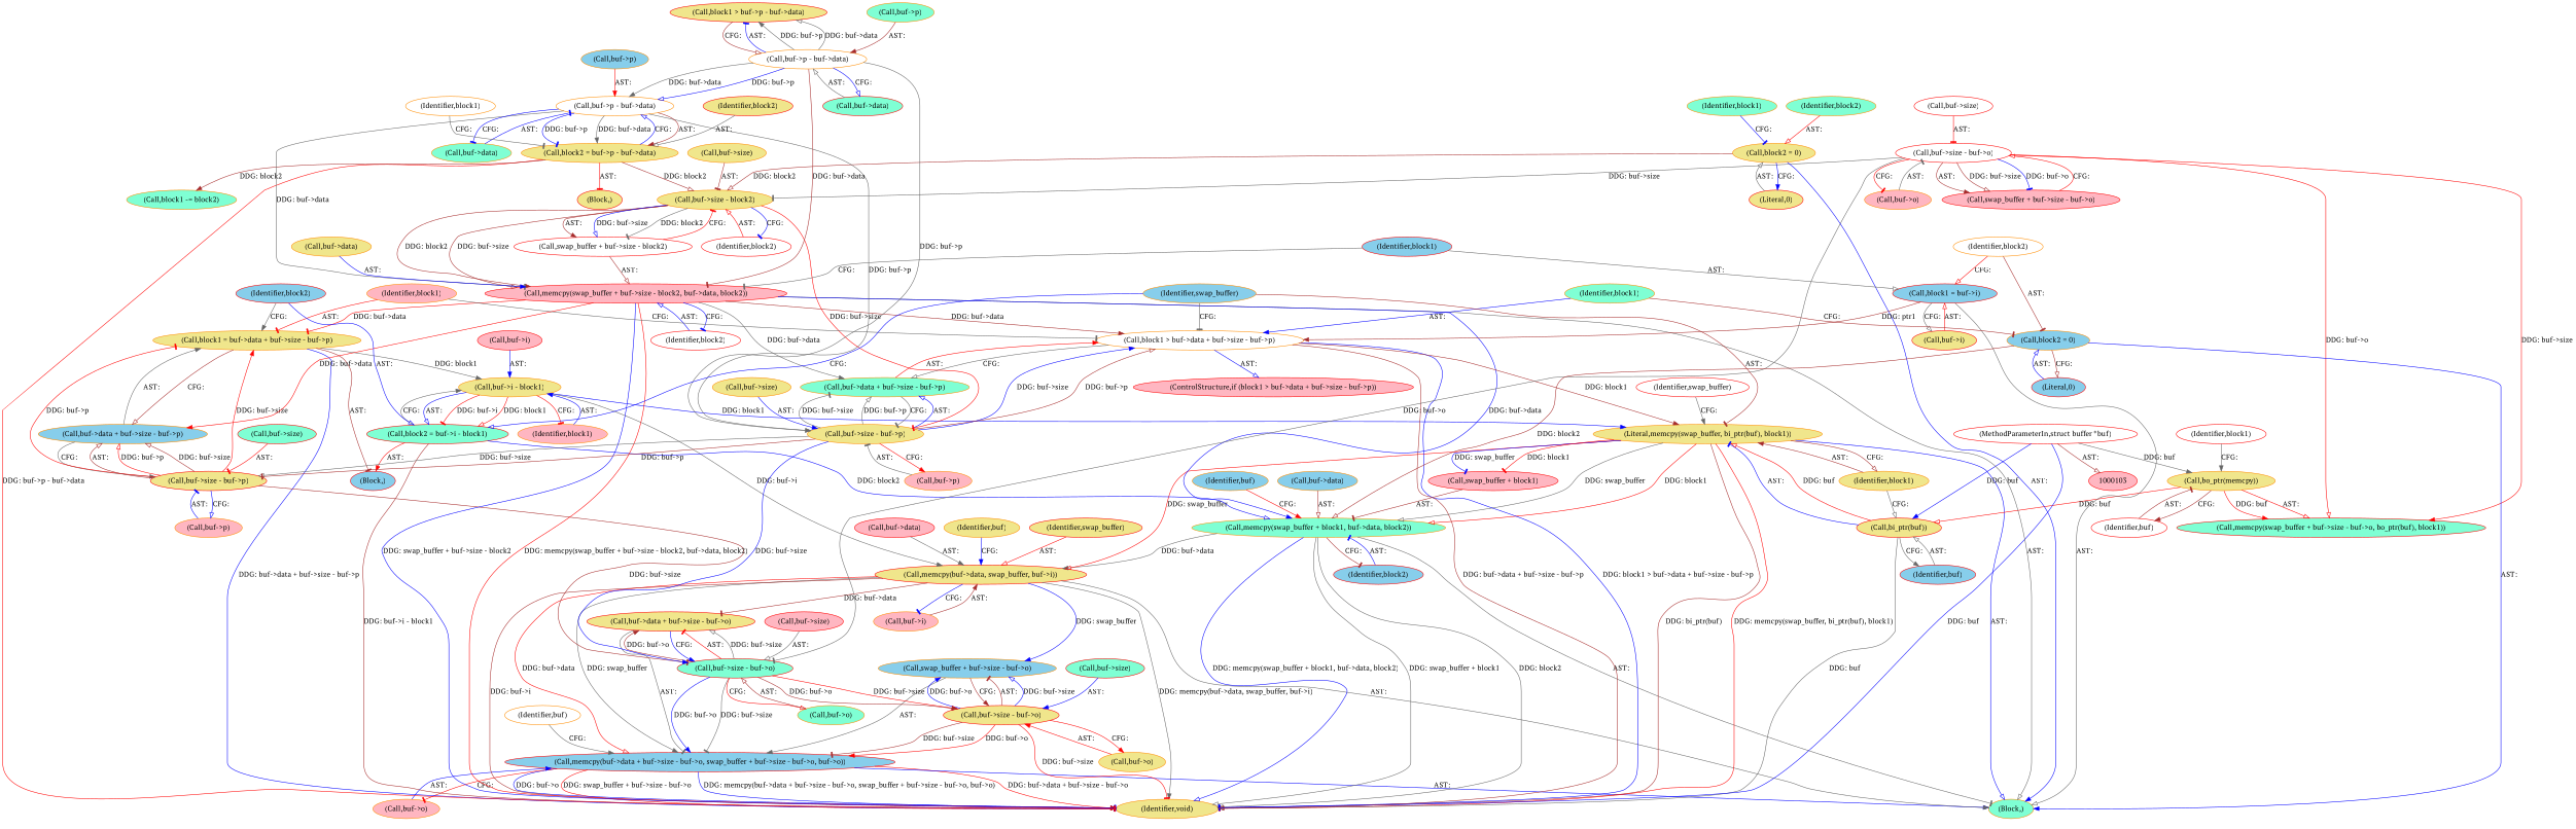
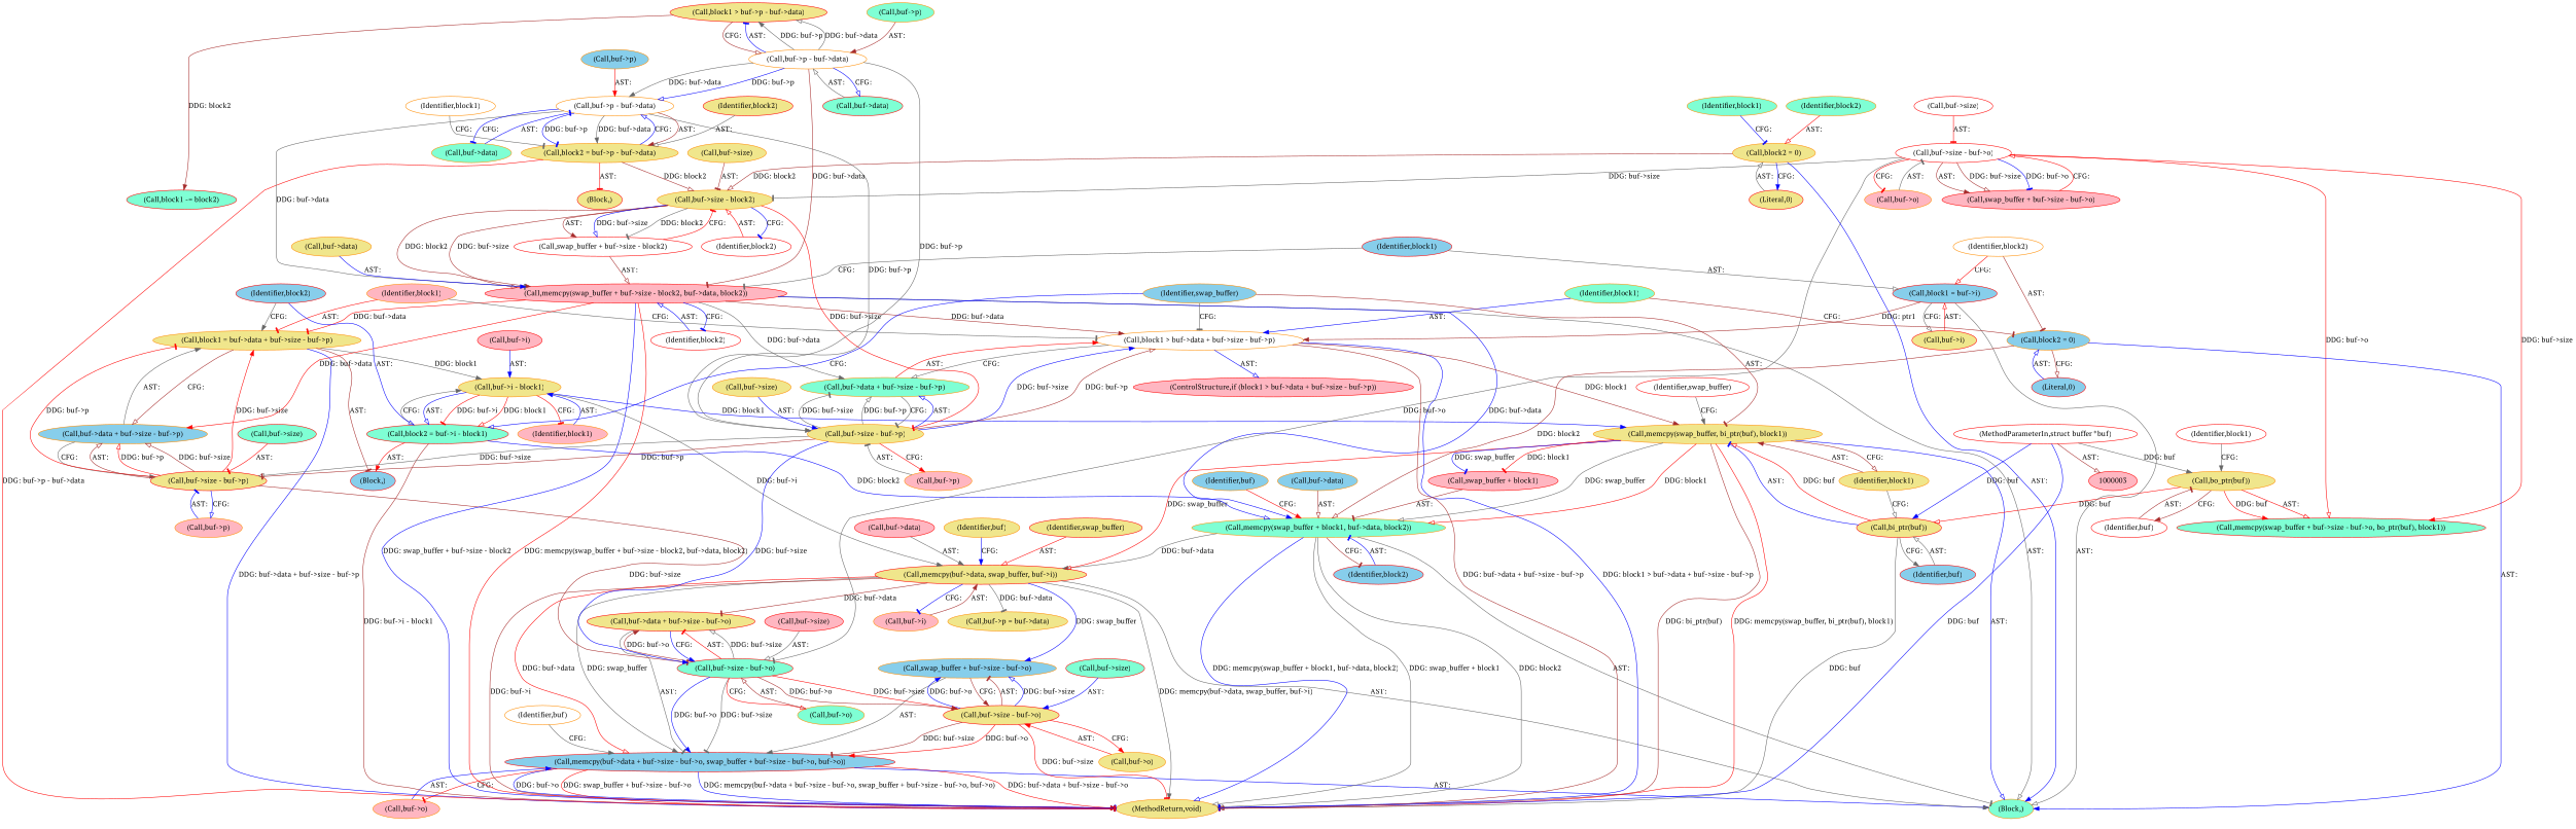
  digraph {
    fontname="PT Serif"
    node [color=darkorange fillcolor=khaki fontname="PT Serif" style=filled]
    edge [arrowhead=onormal color=gray40 fontname="PT Serif"]
    n1 [color=red fillcolor=skyblue label="(Call,memcpy(buf->data + buf->size - buf->o, swap_buffer + buf->size - buf->o, buf->o))"]
-   n2 [label="(Identifier,void)"]
+   n2 [label="(MethodReturn,void)"]
    n3 [fillcolor=aquamarine label="(Block,)"]
    n4 [fillcolor=lightpink label="(Call,buf->o)"]
    n5 [color=red label="(Call,memcpy(buf->data, swap_buffer, buf->i))"]
    n6 [fillcolor=lightpink label="(Call,buf->i)"]
+   n7 [label="(Call,buf->p = buf->data)"]
    n8 [fillcolor=skyblue label="(Call,swap_buffer + buf->size - buf->o)"]
    n9 [color=red label="(Call,buf->data + buf->size - buf->o)"]
    n10 [color=red label="(Call,buf->size - buf->o)"]
    n11 [color=red fillcolor=aquamarine label="(Call,buf->size - buf->o)"]
    n12 [fillcolor=aquamarine label="(Call,memcpy(swap_buffer + block1, buf->data, block2))"]
    n13 [color=red fillcolor=skyblue label="(Identifier,block2)"]
-   n14 [label="(Literal,memcpy(swap_buffer, bi_ptr(buf), block1))"]
+   n14 [label="(Call,memcpy(swap_buffer, bi_ptr(buf), block1))"]
    n15 [color=red fillcolor=lightpink label="(Call,swap_buffer + block1)"]
    n16 [label="(Identifier,block1)"]
    n17 [color=red label="(Call,bi_ptr(buf))"]
    n18 [color=red fillcolor=skyblue label="(Identifier,buf)"]
-   n19 [label="(Call,bo_ptr(memcpy))"]
+   n19 [label="(Call,bo_ptr(buf))"]
    n20 [color=red fillcolor=aquamarine label="(Call,memcpy(swap_buffer + buf->size - buf->o, bo_ptr(buf), block1))"]
    n21 [color=red fillcolor=white label="(Identifier,buf)"]
    n22 [color=red fillcolor=white label="(MethodParameterIn,struct buffer *buf)"]
-   1000103 [color=red fillcolor=lightpink]
+   1000103 [color=red fillcolor=lightpink label=1000003]
    n24 [label="(Call,buf->i - block1)"]
    n25 [color=red fillcolor=aquamarine label="(Call,block2 = buf->i - block1)"]
    n26 [fillcolor=lightpink label="(Identifier,block1)"]
    n27 [color=red fillcolor=skyblue label="(Block,)"]
    n28 [label="(Call,block1 = buf->data + buf->size - buf->p)"]
    n29 [fillcolor=skyblue label="(Call,buf->data + buf->size - buf->p)"]
    n30 [color=red label="(Call,buf->size - buf->p)"]
    n31 [color=red fillcolor=lightpink label="(Call,memcpy(swap_buffer + buf->size - block2, buf->data, block2))"]
    n32 [fillcolor=white label="(Call,block1 > buf->data + buf->size - buf->p)"]
    n33 [fillcolor=aquamarine label="(Call,buf->data + buf->size - buf->p)"]
    n34 [color=red fillcolor=white label="(Identifier,block2)"]
    n35 [color=red fillcolor=lightpink label="(ControlStructure,if (block1 > buf->data + buf->size - buf->p))"]
    n36 [label="(Call,buf->size - buf->p)"]
    n37 [label="(Call,buf->size - block2)"]
    n38 [color=red fillcolor=white label="(Identifier,block2)"]
    n39 [color=red fillcolor=white label="(Call,swap_buffer + buf->size - block2)"]
    n40 [fillcolor=lightpink label="(Call,buf->p)"]
    n41 [color=red fillcolor=white label="(Call,buf->size - buf->o)"]
    n42 [color=red fillcolor=lightpink label="(Call,swap_buffer + buf->size - buf->o)"]
    n43 [fillcolor=lightpink label="(Call,buf->o)"]
    n44 [fillcolor=aquamarine label="(Call,buf->o)"]
    n45 [label="(Call,block2 = 0)"]
    n46 [color=red label="(Literal,0)"]
    n47 [label="(Call,block2 = buf->p - buf->data)"]
    n48 [fillcolor=white label="(Call,buf->p - buf->data)"]
-   n49 [fillcolor=aquamarine label="(Call,block1 -= block2)"]
+   n49 [color=red fillcolor=aquamarine label="(Call,block1 -= block2)"]
    n50 [color=red label="(Block,)"]
    n51 [fillcolor=aquamarine label="(Call,buf->data)"]
    n52 [fillcolor=white label="(Call,buf->p - buf->data)"]
    n53 [color=red label="(Call,block1 > buf->p - buf->data)"]
    n54 [color=red fillcolor=aquamarine label="(Call,buf->data)"]
    n55 [fillcolor=lightpink label="(Call,buf->p)"]
    n56 [color=red fillcolor=skyblue label="(Call,block1 = buf->i)"]
    n57 [color=red label="(Call,buf->i)"]
    n58 [fillcolor=skyblue label="(Call,block2 = 0)"]
    n59 [color=red fillcolor=skyblue label="(Literal,0)"]
    n60 [label="(Call,buf->o)"]
    n61 [fillcolor=skyblue label="(Call,buf->p)"]
    n62 [fillcolor=white label="(Identifier,buf)"]
    n63 [label="(Identifier,buf)"]
    n64 [fillcolor=lightpink label="(Identifier,block1)"]
    n65 [fillcolor=aquamarine label="(Identifier,block1)"]
    n66 [fillcolor=aquamarine label="(Identifier,block1)"]
    n67 [color=red fillcolor=white label="(Call,buf->size)"]
    n68 [color=red fillcolor=aquamarine label="(Call,buf->size)"]
    n69 [fillcolor=skyblue label="(Identifier,swap_buffer)"]
    n70 [color=red fillcolor=white label="(Identifier,swap_buffer)"]
    n71 [color=red fillcolor=white label="(Identifier,block1)"]
    n72 [label="(Call,buf->size)"]
    n73 [fillcolor=white label="(Identifier,block2)"]
    n74 [fillcolor=white label="(Identifier,block1)"]
    n75 [label="(Call,buf->size)"]
    n76 [fillcolor=aquamarine label="(Call,buf->p)"]
    n77 [fillcolor=aquamarine label="(Identifier,block2)"]
    n78 [fillcolor=skyblue label="(Identifier,buf)"]
    n79 [color=red fillcolor=lightpink label="(Call,buf->i)"]
    n80 [color=red label="(Identifier,swap_buffer)"]
    n81 [label="(Call,buf->data)"]
    n82 [fillcolor=skyblue label="(Call,buf->data)"]
    n83 [color=red fillcolor=lightpink label="(Call,buf->size)"]
    n84 [color=red label="(Identifier,block2)"]
    n85 [color=red fillcolor=aquamarine label="(Call,buf->size)"]
    n86 [color=red fillcolor=lightpink label="(Call,buf->data)"]
    n87 [color=red fillcolor=skyblue label="(Identifier,block2)"]
    n88 [color=red fillcolor=skyblue label="(Identifier,block1)"]
    n1 -> n2 [arrowhead=tee color=red label="DDG: swap_buffer + buf->size - buf->o"]
    n1 -> n2 [arrowhead=tee color=blue label="DDG: memcpy(buf->data + buf->size - buf->o, swap_buffer + buf->size - buf->o, buf->o)"]
    n1 -> n2 [color=red label="DDG: buf->data + buf->size - buf->o"]
    n1 -> n2 [color=blue label="DDG: buf->o"]
    n1 -> n3 [arrowhead=normal color=blue label="AST: "]
    n1 -> n4 [arrowhead=tee color=red label="CFG: "]
    n4 -> n1 [arrowhead=normal color=blue label="AST: "]
    n5 -> n1 [color=red label="DDG: buf->data"]
    n5 -> n1 [arrowhead=normal label="DDG: swap_buffer"]
    n5 -> n2 [color=brown label="DDG: buf->i"]
    n5 -> n2 [arrowhead=normal label="DDG: memcpy(buf->data, swap_buffer, buf->i)"]
    n5 -> n3 [arrowhead=normal label="AST: "]
    n5 -> n6 [arrowhead=tee color=blue label="CFG: "]
+   n5 -> n7 [arrowhead=tee label="DDG: buf->data"]
    n5 -> n8 [arrowhead=normal color=blue label="DDG: swap_buffer"]
    n5 -> n9 [arrowhead=tee color=brown label="DDG: buf->data"]
    n6 -> n5 [arrowhead=normal color=brown label="AST: "]
    n8 -> n1 [arrowhead=normal label="AST: "]
    n8 -> n10 [arrowhead=normal color=brown label="CFG: "]
    n9 -> n1 [arrowhead=tee label="AST: "]
    n9 -> n11 [arrowhead=normal color=blue label="CFG: "]
    n10 -> n1 [arrowhead=tee color=brown label="DDG: buf->size"]
    n10 -> n1 [arrowhead=normal color=red label="DDG: buf->o"]
    n10 -> n2 [arrowhead=tee color=red label="DDG: buf->size"]
    n10 -> n8 [arrowhead=tee color=brown label="AST: "]
    n10 -> n8 [color=blue label="DDG: buf->size"]
    n10 -> n8 [arrowhead=normal color=blue label="DDG: buf->o"]
    n10 -> n60 [arrowhead=normal color=red label="CFG: "]
    n11 -> n1 [arrowhead=tee label="DDG: buf->size"]
    n11 -> n1 [arrowhead=normal color=blue label="DDG: buf->o"]
    n11 -> n9 [arrowhead=tee color=red label="AST: "]
    n11 -> n9 [label="DDG: buf->size"]
    n11 -> n9 [arrowhead=normal color=brown label="DDG: buf->o"]
    n11 -> n10 [arrowhead=normal color=red label="DDG: buf->size"]
    n11 -> n10 [arrowhead=normal color=brown label="DDG: buf->o"]
    n11 -> n44 [color=red label="CFG: "]
    n12 -> n2 [label="DDG: block2"]
    n12 -> n2 [color=blue label="DDG: memcpy(swap_buffer + block1, buf->data, block2)"]
    n12 -> n2 [label="DDG: swap_buffer + block1"]
    n12 -> n3 [arrowhead=tee label="AST: "]
    n12 -> n5 [arrowhead=normal label="DDG: buf->data"]
    n12 -> n13 [arrowhead=tee color=brown label="CFG: "]
    n13 -> n12 [arrowhead=tee color=blue label="AST: "]
    n14 -> n2 [color=brown label="DDG: bi_ptr(buf)"]
    n14 -> n2 [arrowhead=tee color=red label="DDG: memcpy(swap_buffer, bi_ptr(buf), block1)"]
    n14 -> n3 [color=blue label="AST: "]
    n14 -> n5 [color=red label="DDG: swap_buffer"]
    n14 -> n12 [label="DDG: swap_buffer"]
    n14 -> n12 [color=red label="DDG: block1"]
    n14 -> n15 [arrowhead=tee color=blue label="DDG: swap_buffer"]
    n14 -> n15 [arrowhead=tee color=red label="DDG: block1"]
    n14 -> n16 [color=brown label="CFG: "]
    n15 -> n12 [arrowhead=tee color=brown label="AST: "]
    n16 -> n14 [arrowhead=normal color=brown label="AST: "]
    n16 -> n17 [label="CFG: "]
    n17 -> n2 [label="DDG: buf"]
    n17 -> n14 [arrowhead=tee color=blue label="AST: "]
    n17 -> n14 [color=red label="DDG: buf"]
    n17 -> n18 [arrowhead=normal label="CFG: "]
    n18 -> n17 [label="AST: "]
    n19 -> n17 [color=red label="DDG: buf"]
    n19 -> n20 [color=red label="AST: "]
    n19 -> n20 [arrowhead=normal color=red label="DDG: buf"]
    n19 -> n21 [arrowhead=normal color=brown label="CFG: "]
    n21 -> n19 [arrowhead=tee color=brown label="AST: "]
    n22 -> n2 [arrowhead=tee color=blue label="DDG: buf"]
    n22 -> n17 [arrowhead=normal color=blue label="DDG: buf"]
    n22 -> n19 [arrowhead=normal label="DDG: buf"]
    n22 -> 1000103 [color=brown label="AST: "]
    n24 -> n5 [arrowhead=normal label="DDG: buf->i"]
    n24 -> n14 [arrowhead=normal color=blue label="DDG: block1"]
    n24 -> n25 [color=blue label="AST: "]
    n24 -> n25 [arrowhead=tee color=red label="DDG: buf->i"]
    n24 -> n25 [color=red label="DDG: block1"]
    n24 -> n26 [arrowhead=tee color=red label="CFG: "]
    n25 -> n2 [arrowhead=normal color=brown label="DDG: buf->i - block1"]
    n25 -> n12 [color=blue label="DDG: block2"]
    n25 -> n24 [arrowhead=normal label="CFG: "]
    n25 -> n27 [arrowhead=normal color=red label="AST: "]
    n26 -> n24 [arrowhead=normal color=blue label="AST: "]
    n28 -> n2 [arrowhead=tee color=blue label="DDG: buf->data + buf->size - buf->p"]
    n28 -> n24 [arrowhead=normal label="DDG: block1"]
    n28 -> n27 [arrowhead=tee color=brown label="AST: "]
    n28 -> n29 [color=brown label="CFG: "]
    n29 -> n28 [arrowhead=normal label="AST: "]
    n29 -> n30 [arrowhead=normal label="CFG: "]
    n30 -> n11 [arrowhead=tee color=brown label="DDG: buf->size"]
    n30 -> n28 [arrowhead=normal color=red label="DDG: buf->size"]
    n30 -> n28 [arrowhead=tee color=red label="DDG: buf->p"]
    n30 -> n29 [color=brown label="AST: "]
    n30 -> n29 [color=brown label="DDG: buf->size"]
    n30 -> n29 [color=red label="DDG: buf->p"]
    n30 -> n55 [color=blue label="CFG: "]
    n31 -> n2 [color=red label="DDG: memcpy(swap_buffer + buf->size - block2, buf->data, block2)"]
    n31 -> n2 [arrowhead=tee color=blue label="DDG: swap_buffer + buf->size - block2"]
    n31 -> n3 [label="AST: "]
    n31 -> n12 [arrowhead=normal color=blue label="DDG: buf->data"]
    n31 -> n28 [arrowhead=tee color=red label="DDG: buf->data"]
    n31 -> n29 [arrowhead=normal color=red label="DDG: buf->data"]
    n31 -> n32 [arrowhead=normal color=brown label="DDG: buf->data"]
    n31 -> n33 [arrowhead=normal label="DDG: buf->data"]
    n31 -> n34 [arrowhead=tee color=blue label="CFG: "]
    n32 -> n2 [arrowhead=tee color=blue label="DDG: block1 > buf->data + buf->size - buf->p"]
    n32 -> n2 [color=brown label="DDG: buf->data + buf->size - buf->p"]
    n32 -> n14 [arrowhead=normal color=brown label="DDG: block1"]
    n32 -> n33 [label="CFG: "]
    n32 -> n35 [color=blue label="AST: "]
    n33 -> n32 [arrowhead=normal color=red label="AST: "]
    n33 -> n36 [arrowhead=tee label="CFG: "]
    n34 -> n31 [color=blue label="AST: "]
    n36 -> n11 [arrowhead=normal color=blue label="DDG: buf->size"]
    n36 -> n30 [label="DDG: buf->size"]
    n36 -> n30 [arrowhead=tee color=brown label="DDG: buf->p"]
    n36 -> n32 [arrowhead=normal color=blue label="DDG: buf->size"]
    n36 -> n32 [color=brown label="DDG: buf->p"]
    n36 -> n33 [color=blue label="AST: "]
    n36 -> n33 [arrowhead=tee label="DDG: buf->size"]
    n36 -> n33 [label="DDG: buf->p"]
    n36 -> n40 [arrowhead=normal color=red label="CFG: "]
    n37 -> n31 [color=brown label="DDG: buf->size"]
    n37 -> n31 [arrowhead=normal color=brown label="DDG: block2"]
    n37 -> n36 [arrowhead=tee color=red label="DDG: buf->size"]
    n37 -> n38 [arrowhead=tee color=blue label="CFG: "]
    n37 -> n39 [arrowhead=normal color=brown label="AST: "]
    n37 -> n39 [color=blue label="DDG: buf->size"]
    n37 -> n39 [arrowhead=tee label="DDG: block2"]
    n38 -> n37 [color=red label="AST: "]
    n39 -> n31 [color=brown label="AST: "]
    n39 -> n37 [arrowhead=tee color=red label="CFG: "]
    n40 -> n36 [arrowhead=tee label="AST: "]
    n41 -> n11 [arrowhead=tee label="DDG: buf->o"]
    n41 -> n20 [arrowhead=normal color=red label="DDG: buf->size"]
    n41 -> n20 [color=red label="DDG: buf->o"]
    n41 -> n37 [arrowhead=tee label="DDG: buf->size"]
    n41 -> n42 [arrowhead=normal color=brown label="AST: "]
    n41 -> n42 [color=brown label="DDG: buf->size"]
    n41 -> n42 [arrowhead=tee color=blue label="DDG: buf->o"]
    n41 -> n43 [arrowhead=tee color=red label="CFG: "]
    n42 -> n41 [color=red label="CFG: "]
    n43 -> n41 [arrowhead=tee label="AST: "]
    n44 -> n11 [color=brown label="AST: "]
    n45 -> n3 [arrowhead=normal color=blue label="AST: "]
    n45 -> n37 [color=brown label="DDG: block2"]
    n45 -> n46 [arrowhead=normal color=blue label="CFG: "]
    n46 -> n45 [label="AST: "]
    n47 -> n2 [arrowhead=tee color=red label="DDG: buf->p - buf->data"]
    n47 -> n37 [color=brown label="DDG: block2"]
    n47 -> n48 [color=blue label="CFG: "]
-   n47 -> n49 [arrowhead=normal color=brown label="DDG: block2"]
+   n53 -> n49 [arrowhead=normal color=brown label="DDG: block2"]
    n47 -> n50 [arrowhead=tee color=red label="AST: "]
    n48 -> n31 [arrowhead=tee label="DDG: buf->data"]
    n48 -> n36 [arrowhead=normal label="DDG: buf->p"]
    n48 -> n47 [arrowhead=normal color=brown label="AST: "]
    n48 -> n47 [arrowhead=tee color=blue label="DDG: buf->p"]
    n48 -> n47 [arrowhead=normal label="DDG: buf->data"]
    n48 -> n51 [arrowhead=tee color=blue label="CFG: "]
    n51 -> n48 [arrowhead=tee color=blue label="AST: "]
    n52 -> n31 [arrowhead=tee color=brown label="DDG: buf->data"]
    n52 -> n36 [label="DDG: buf->p"]
    n52 -> n48 [color=blue label="DDG: buf->p"]
    n52 -> n48 [arrowhead=normal label="DDG: buf->data"]
    n52 -> n53 [arrowhead=tee color=blue label="AST: "]
    n52 -> n53 [arrowhead=normal label="DDG: buf->p"]
    n52 -> n53 [label="DDG: buf->data"]
    n52 -> n54 [color=blue label="CFG: "]
    n53 -> n52 [color=brown label="CFG: "]
    n54 -> n52 [label="AST: "]
    n55 -> n30 [arrowhead=tee color=blue label="AST: "]
    n56 -> n3 [label="AST: "]
    n56 -> n32 [arrowhead=normal color=brown label="DDG: ptr1"]
    n56 -> n57 [label="CFG: "]
    n57 -> n56 [color=red label="AST: "]
    n58 -> n3 [arrowhead=normal color=blue label="AST: "]
    n58 -> n12 [color=brown label="DDG: block2"]
    n58 -> n59 [color=brown label="CFG: "]
    n59 -> n58 [color=blue label="AST: "]
    n60 -> n10 [arrowhead=normal color=red label="AST: "]
    n61 -> n48 [arrowhead=normal color=red label="AST: "]
    n62 -> n1 [arrowhead=normal label="CFG: "]
    n63 -> n5 [arrowhead=normal color=blue label="CFG: "]
    n64 -> n28 [arrowhead=tee color=red label="AST: "]
    n64 -> n32 [arrowhead=tee label="CFG: "]
    n65 -> n32 [arrowhead=normal color=blue label="AST: "]
    n65 -> n58 [arrowhead=tee color=brown label="CFG: "]
    n66 -> n45 [arrowhead=tee color=blue label="CFG: "]
    n67 -> n41 [arrowhead=tee color=red label="AST: "]
    n68 -> n30 [arrowhead=tee color=red label="AST: "]
    n69 -> n14 [arrowhead=tee color=brown label="AST: "]
    n69 -> n25 [color=blue label="CFG: "]
    n69 -> n32 [arrowhead=tee label="CFG: "]
    n70 -> n14 [arrowhead=normal label="CFG: "]
    n71 -> n19 [arrowhead=normal label="CFG: "]
    n72 -> n37 [arrowhead=tee color=brown label="AST: "]
    n73 -> n56 [color=red label="CFG: "]
    n73 -> n58 [arrowhead=tee color=brown label="AST: "]
    n74 -> n47 [arrowhead=tee label="CFG: "]
    n75 -> n36 [arrowhead=normal color=blue label="AST: "]
    n76 -> n52 [arrowhead=normal color=brown label="AST: "]
    n77 -> n45 [color=red label="AST: "]
    n78 -> n12 [arrowhead=normal color=red label="CFG: "]
    n79 -> n24 [arrowhead=normal color=blue label="AST: "]
    n80 -> n5 [color=red label="AST: "]
    n81 -> n31 [arrowhead=normal color=blue label="AST: "]
    n82 -> n12 [color=brown label="AST: "]
    n83 -> n11 [label="AST: "]
    n84 -> n47 [label="AST: "]
    n85 -> n10 [arrowhead=normal color=blue label="AST: "]
    n86 -> n5 [arrowhead=normal label="AST: "]
    n87 -> n25 [color=blue label="AST: "]
    n87 -> n28 [arrowhead=normal label="CFG: "]
    n88 -> n31 [arrowhead=tee label="CFG: "]
    n88 -> n56 [label="AST: "]
  }
